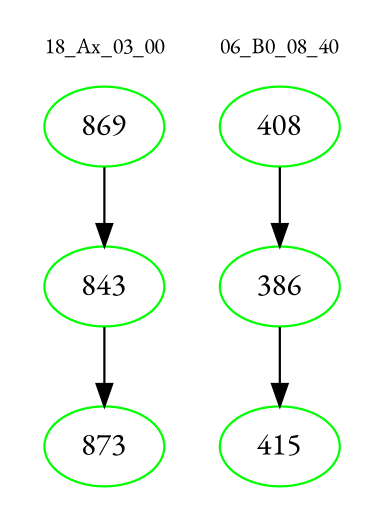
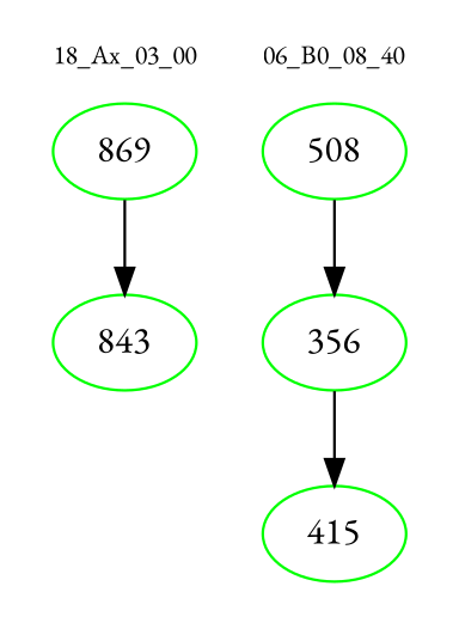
  digraph {
    fontname="EB Garamond"
    node [color=green fontname="EB Garamond"]
    edge [color=black fontname="EB Garamond"]
    n1 [label=869]
    n2 [label=843]
-   n3 [label=873]
-   n4 [label=408]
-   n5 [label=386]
+   n4 [label=508]
+   n5 [label=356]
    n6 [label=415]
    subgraph cluster_1 {
      color=white
      fontsize=10
      label="18_Ax_03_00"
      n1
      n2
-     n3
    }
    subgraph cluster_2 {
      color=white
      fontsize=10
      label="06_B0_08_40"
      n4
      n5
      n6
    }
    n1 -> n2
-   n2 -> n3
    n4 -> n5
    n5 -> n6
  }
